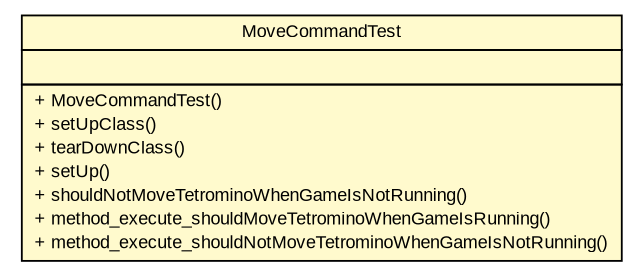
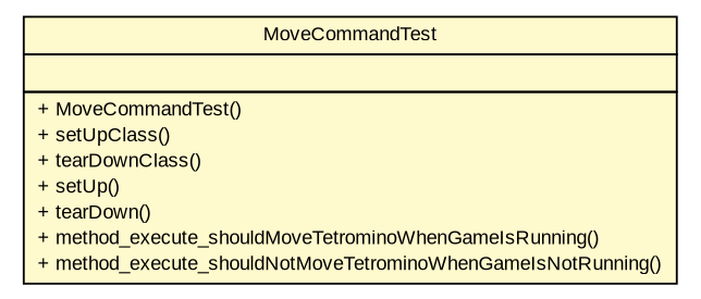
  digraph {
    nodesep=0.25
    ranksep=0.5
-   n1 [fontcolor=black fontname=arial fontsize=10.0 label=<<table title="com.github.tilastokeskus.matertis.core.command.MoveCommandTest" border="0" cellborder="1" cellspacing="0" cellpadding="2" port="p" bgcolor="lemonChiffon" href="./MoveCommandTest.html"> 		<tr><td><table border="0" cellspacing="0" cellpadding="1"> <tr><td align="center" balign="center"> MoveCommandTest </td></tr> 		</table></td></tr> 		<tr><td><table border="0" cellspacing="0" cellpadding="1"> <tr><td align="left" balign="left">  </td></tr> 		</table></td></tr> 		<tr><td><table border="0" cellspacing="0" cellpadding="1"> <tr><td align="left" balign="left"> + MoveCommandTest() </td></tr> <tr><td align="left" balign="left"> + setUpClass() </td></tr> <tr><td align="left" balign="left"> + tearDownClass() </td></tr> <tr><td align="left" balign="left"> + setUp() </td></tr> <tr><td align="left" balign="left"> + shouldNotMoveTetrominoWhenGameIsNotRunning() </td></tr> <tr><td align="left" balign="left"> + method_execute_shouldMoveTetrominoWhenGameIsRunning() </td></tr> <tr><td align="left" balign="left"> + method_execute_shouldNotMoveTetrominoWhenGameIsNotRunning() </td></tr> 		</table></td></tr> 		</table>> shape=plaintext]
+   n1 [fontcolor=black fontname=arial fontsize=10.0 label=<<table title="com.github.tilastokeskus.matertis.core.command.MoveCommandTest" border="0" cellborder="1" cellspacing="0" cellpadding="2" port="p" bgcolor="lemonChiffon" href="./MoveCommandTest.html"> 		<tr><td><table border="0" cellspacing="0" cellpadding="1"> <tr><td align="center" balign="center"> MoveCommandTest </td></tr> 		</table></td></tr> 		<tr><td><table border="0" cellspacing="0" cellpadding="1"> <tr><td align="left" balign="left">  </td></tr> 		</table></td></tr> 		<tr><td><table border="0" cellspacing="0" cellpadding="1"> <tr><td align="left" balign="left"> + MoveCommandTest() </td></tr> <tr><td align="left" balign="left"> + setUpClass() </td></tr> <tr><td align="left" balign="left"> + tearDownClass() </td></tr> <tr><td align="left" balign="left"> + setUp() </td></tr> <tr><td align="left" balign="left"> + tearDown() </td></tr> <tr><td align="left" balign="left"> + method_execute_shouldMoveTetrominoWhenGameIsRunning() </td></tr> <tr><td align="left" balign="left"> + method_execute_shouldNotMoveTetrominoWhenGameIsNotRunning() </td></tr> 		</table></td></tr> 		</table>> shape=plaintext]
  }
